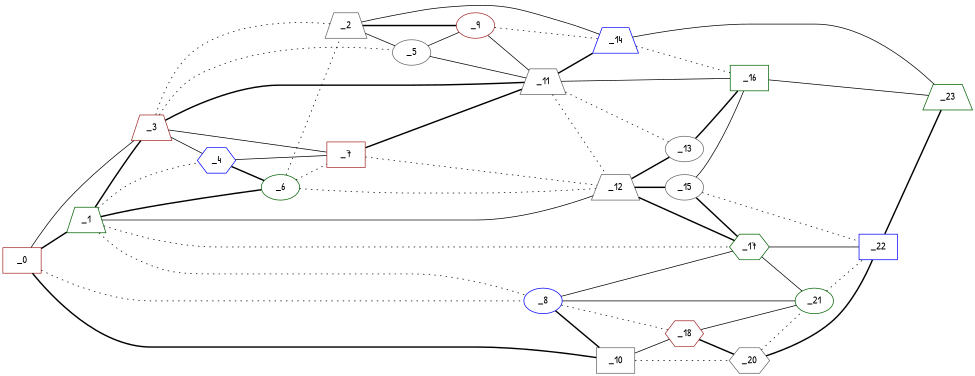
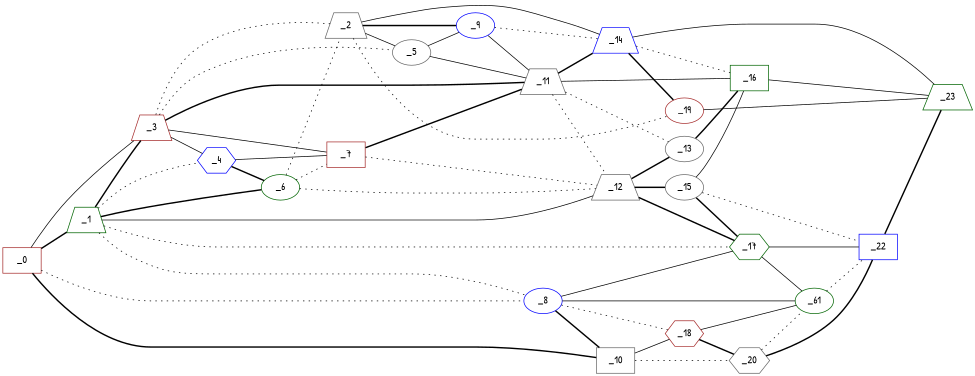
  graph {
    fontname="Patrick Hand"
    rankdir=LR
    node [color=gray40 fontname="Patrick Hand" shape=ellipse x=50 y=32]
    edge [fontname="Patrick Hand" style=solid valence=2]
    _0 [color=brown shape=box x=35 y=26]
    _1 [color=darkgreen shape=trapezium x=37]
    _3 [color=brown shape=trapezium x=40 y=64]
    _8 [color=blue y=18]
    _10 [shape=box x=53 y=5]
    _4 [color=blue shape=hexagon x=42 y=57]
    _6 [color=darkgreen x=48 y=56]
    _12 [shape=trapezium x=60 y=55]
    _17 [color=darkgreen shape=hexagon x=72 y=42]
    _2 [shape=trapezium x=38 y=106]
    _5 [x=42 y=98]
-   _9 [color=brown y=100]
+   _9 [color=blue y=100]
    _14 [color=blue shape=trapezium x=62 y=103]
+   _19 [color=brown x=73 y=117]
    _7 [color=brown shape=box x=49 y=63]
    _11 [shape=trapezium x=55 y=67]
    _18 [color=brown shape=hexagon x=73 y=12]
-   _21 [color=darkgreen x=78 y=25]
+   _21 [color=darkgreen x=78 y=25 label=_61]
    _20 [shape=hexagon x=76 y=5]
    _13 [x=61 y=64]
    _15 [x=68 y=54]
    _22 [color=blue shape=box x=94]
    _16 [color=darkgreen shape=box x=69 y=65]
    _23 [color=darkgreen shape=trapezium x=94 y=120]
    _0 -- _1 [style=bold valence=1]
    _0 -- _3
    _0 -- _8 [style=dotted valence=1]
    _0 -- _10 [style=bold valence=1]
    _1 -- _3 [style=bold]
    _1 -- _8 [style=dotted]
    _1 -- _4 [style=dotted]
    _1 -- _6 [style=bold]
    _1 -- _12
    _1 -- _17 [style=dotted]
    _3 -- _4 [valence=1]
    _3 -- _5 [style=dotted]
    _3 -- _7
    _3 -- _11 [style=bold]
    _8 -- _10 [style=bold]
    _8 -- _17 [valence=1]
    _8 -- _18 [style=dotted]
    _8 -- _21
    _10 -- _18
    _10 -- _20 [style=dotted valence=1]
    _4 -- _6 [style=bold]
    _4 -- _7 [valence=1]
    _6 -- _12 [style=dotted]
    _6 -- _2 [style=dotted valence=1]
    _6 -- _7 [style=dotted]
    _12 -- _17 [style=bold]
    _12 -- _13 [style=bold valence=1]
    _12 -- _15 [style=bold]
    _17 -- _21
    _17 -- _22
    _2 -- _3 [style=dotted]
    _2 -- _5 [valence=1]
    _2 -- _9 [style=bold]
    _2 -- _14
+   _2 -- _19 [style=dotted valence=1]
    _5 -- _9
    _5 -- _11 [valence=1]
    _9 -- _14 [style=dotted]
    _9 -- _11
+   _14 -- _19 [style=bold]
    _14 -- _16 [style=dotted]
    _14 -- _23 [valence=1]
+   _19 -- _23 [valence=1]
    _7 -- _12 [style=dotted valence=1]
    _7 -- _11 [style=bold valence=1]
    _11 -- _12 [style=dotted valence=1]
    _11 -- _14 [style=bold valence=1]
    _11 -- _13 [style=dotted]
    _11 -- _16
    _18 -- _21
    _18 -- _20 [style=bold]
    _21 -- _22 [style=dotted]
    _20 -- _21 [style=dotted valence=1]
    _20 -- _22 [style=bold valence=1]
    _13 -- _16 [style=bold valence=1]
    _15 -- _17 [style=bold valence=1]
    _15 -- _22 [style=dotted]
    _15 -- _16
    _22 -- _23 [style=bold valence=1]
    _16 -- _23
  }
